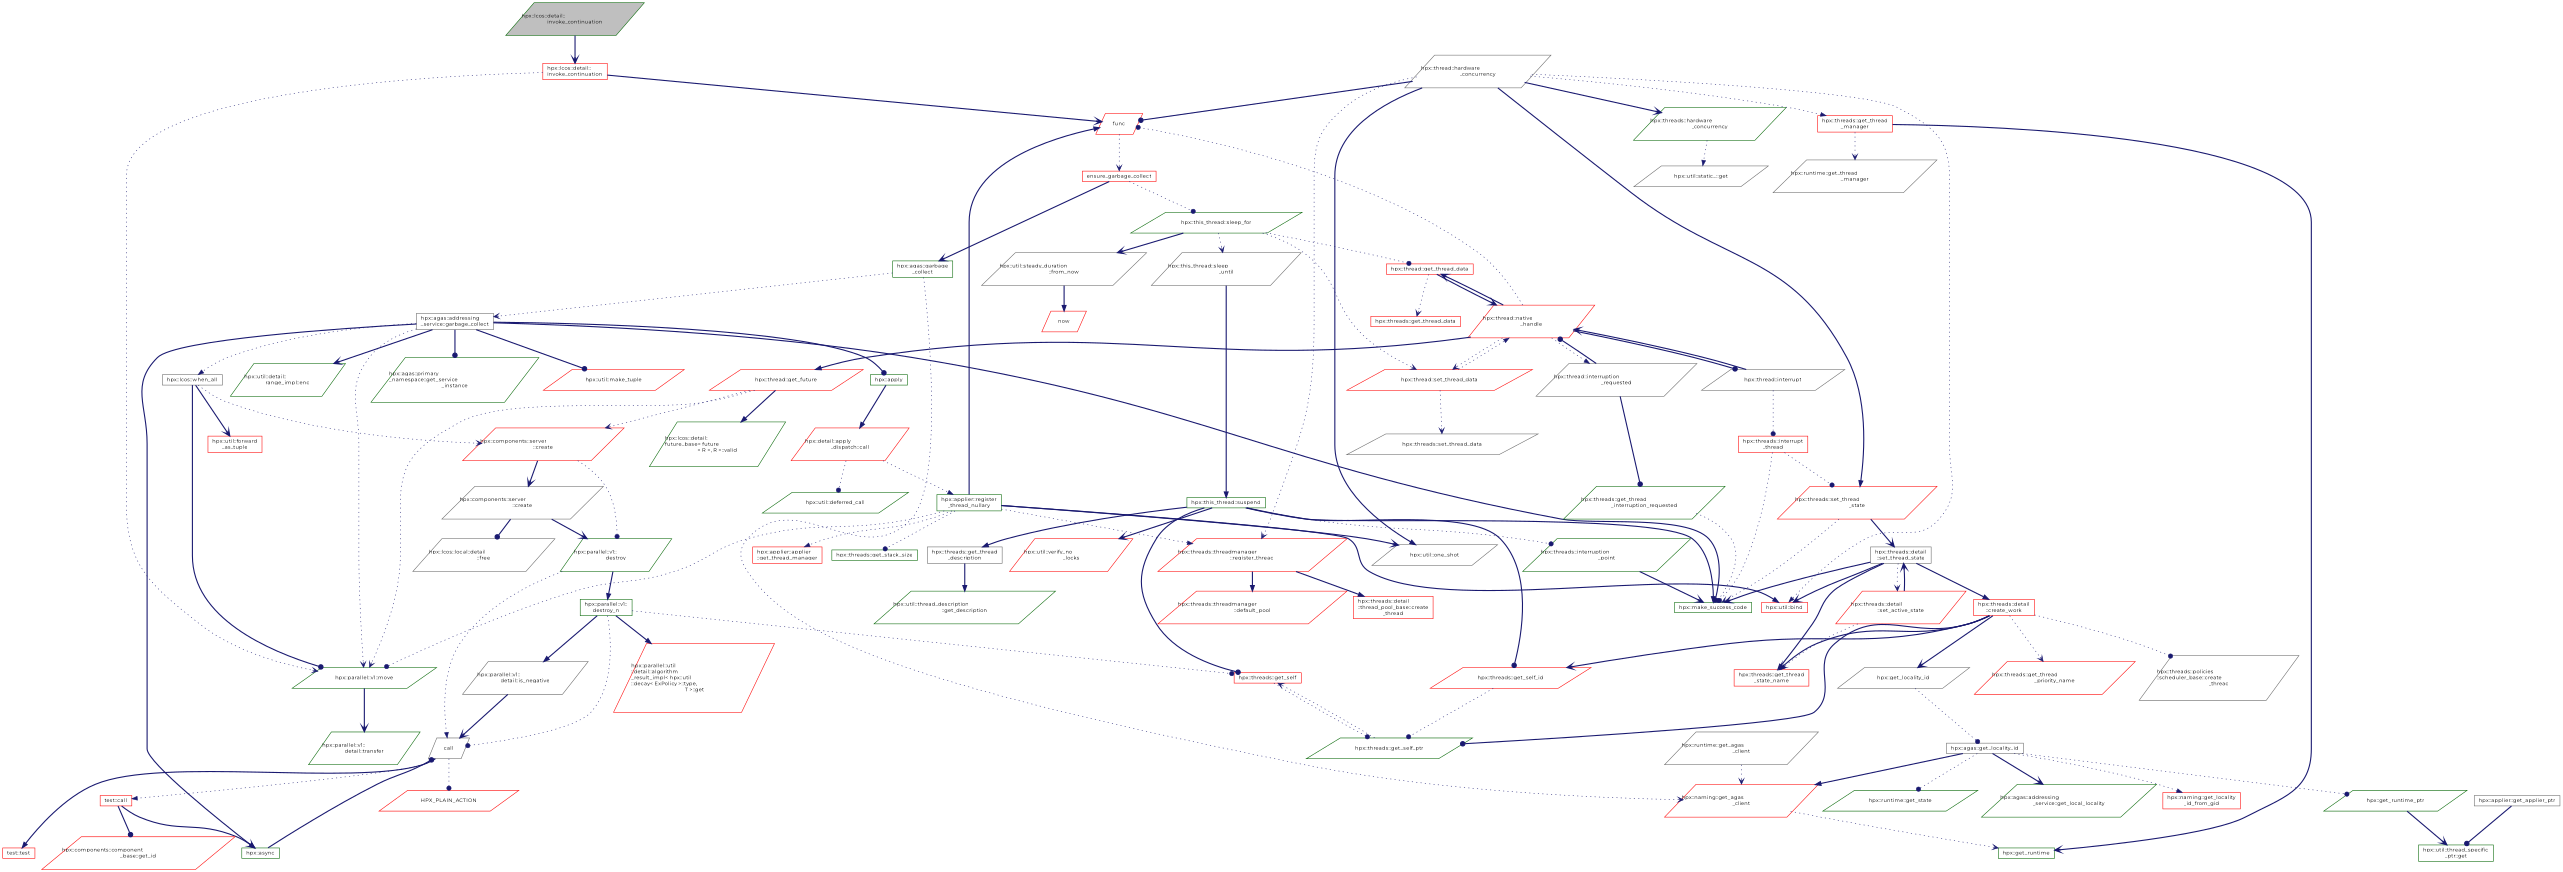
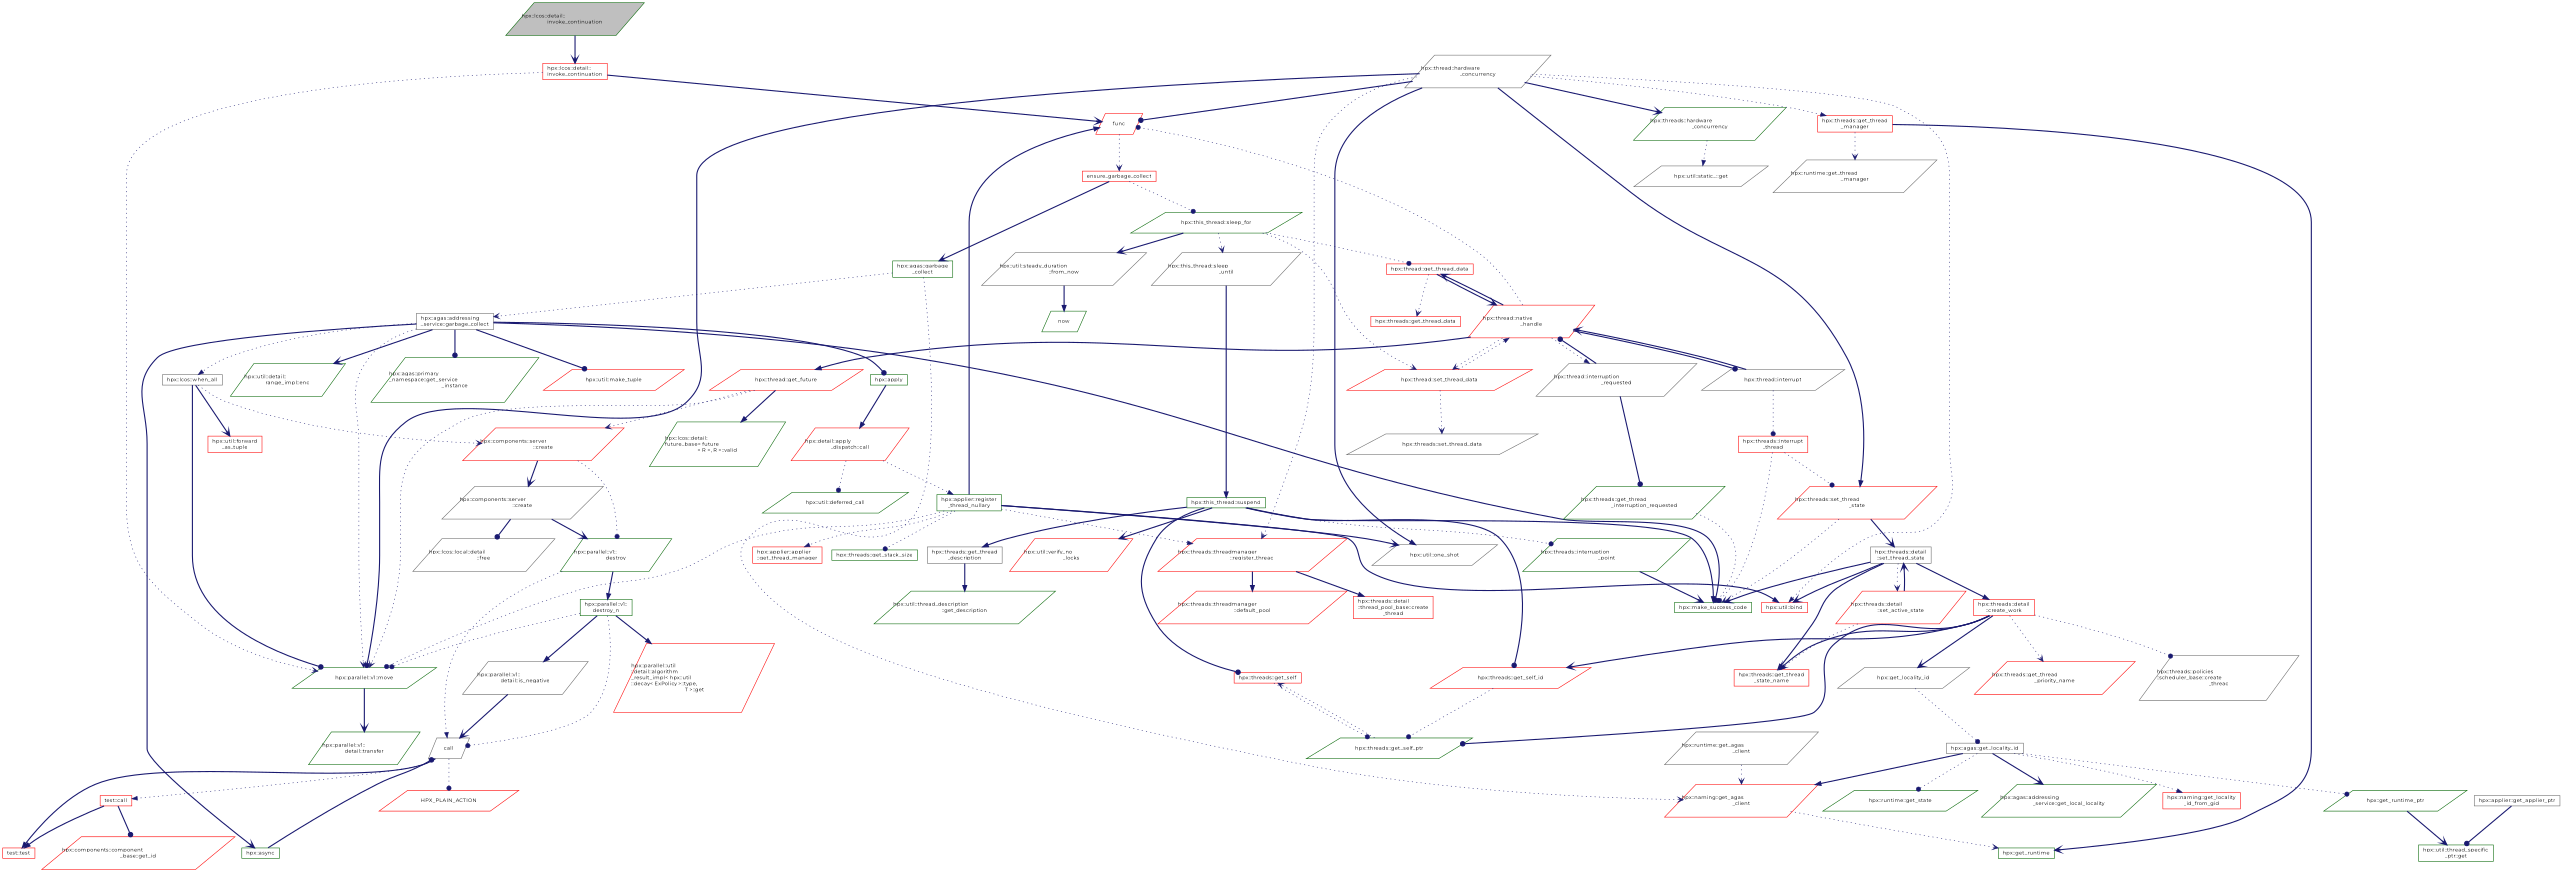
  digraph {
    fontname=Montserrat
    rankdir=TB
    node [color=red fillcolor=white fontname=Montserrat fontsize=10 shape=parallelogram style=filled]
    edge [arrowhead=vee color=midnightblue fontname=Montserrat fontsize=10 labelfontname=Helvetica labelfontsize=10 style=bold]
    n1 [color=darkgreen fillcolor=grey75 fontcolor=black height=0.2 label="hpx::lcos::detail::\linvoke_continuation" width=0.4]
    n2 [height=0.2 label="hpx::lcos::detail::\linvoke_continuation" shape=box width=0.4]
    n3 [height=0.2 label=func width=0.4]
    n4 [color=darkgreen height=0.2 label="hpx::parallel::v1::move" width=0.4]
    n5 [height=0.2 label=ensure_garbage_collect shape=box width=0.4]
    n6 [color=darkgreen height=0.2 label="hpx::parallel::v1::\ldetail::transfer" width=0.4]
    n7 [color=darkgreen height=0.2 label="hpx::this_thread::sleep_for" width=0.4]
    n8 [color=darkgreen height=0.2 label="hpx::agas::garbage\l_collect" shape=box width=0.4]
    n9 [color=gray40 height=0.2 label="hpx::this_thread::sleep\l_until" width=0.4]
    n10 [color=gray40 height=0.2 label="hpx::util::steady_duration\l::from_now" width=0.4]
    n11 [height=0.2 label="hpx::thread::get_thread_data" shape=box width=0.4]
    n12 [height=0.2 label="hpx::thread::set_thread_data" width=0.4]
    n13 [height=0.2 label="hpx::naming::get_agas\l_client" width=0.4]
    n14 [color=gray40 height=0.2 label="hpx::agas::addressing\l_service::garbage_collect" shape=box width=0.4]
    n15 [color=darkgreen height=0.2 label="hpx::this_thread::suspend" shape=box width=0.4]
-   n16 [height=0.2 label=now width=0.4]
+   n16 [color=darkgreen height=0.2 label=now width=0.4]
    n17 [height=0.2 label="hpx::threads::get_thread_data" shape=box width=0.4]
    n18 [height=0.2 label="hpx::thread::native\l_handle" width=0.4]
    n19 [color=gray40 height=0.2 label="hpx::threads::set_thread_data" width=0.4]
    n20 [height=0.2 label="hpx::threads::get_self" shape=box width=0.4]
    n21 [height=0.2 label="hpx::threads::get_self_id" width=0.4]
    n22 [color=darkgreen height=0.2 label="hpx::threads::interruption\l_point" width=0.4]
    n23 [color=darkgreen height=0.2 label="hpx::make_success_code" shape=box width=0.4]
    n24 [height=0.2 label="hpx::util::verify_no\l_locks" width=0.4]
    n25 [color=gray40 height=0.2 label="hpx::threads::get_thread\l_description" shape=box width=0.4]
    n26 [color=darkgreen height=0.2 label="hpx::threads::get_self_ptr" width=0.4]
    n27 [color=darkgreen height=0.2 label="hpx::util::thread_description\l::get_description" width=0.4]
    n28 [color=gray40 height=0.2 label="hpx::thread::interrupt" width=0.4]
    n29 [color=gray40 height=0.2 label="hpx::thread::interruption\l_requested" width=0.4]
    n30 [height=0.2 label="hpx::thread::get_future" width=0.4]
    n31 [color=gray40 height=0.2 label="hpx::thread::hardware\l_concurrency" width=0.4]
    n32 [color=darkgreen height=0.2 label="hpx::threads::hardware\l_concurrency" width=0.4]
    n33 [height=0.2 label="hpx::util::bind" shape=box width=0.4]
    n34 [color=gray40 height=0.2 label="hpx::util::one_shot" width=0.4]
    n35 [height=0.2 label="hpx::threads::get_thread\l_manager" shape=box width=0.4]
    n36 [height=0.2 label="hpx::threads::threadmanager\l::register_thread" width=0.4]
    n37 [height=0.2 label="hpx::threads::set_thread\l_state" width=0.4]
    n38 [height=0.2 label="hpx::threads::interrupt\l_thread" shape=box width=0.4]
    n39 [color=darkgreen height=0.2 label="hpx::threads::get_thread\l_interruption_requested" width=0.4]
    n40 [color=darkgreen height=0.2 label="hpx::lcos::detail::\lfuture_base\< future\l\< R \>, R \>::valid" width=0.4]
    n41 [height=0.2 label="hpx::components::server\l::create" width=0.4]
    n42 [color=gray40 height=0.2 label="hpx::util::static_::get" width=0.4]
    n43 [color=darkgreen height=0.2 label="hpx::get_runtime" shape=box width=0.4]
    n44 [color=gray40 height=0.2 label="hpx::runtime::get_thread\l_manager" width=0.4]
    n45 [height=0.2 label="hpx::threads::threadmanager\l::default_pool" width=0.4]
    n46 [height=0.2 label="hpx::threads::detail\l::thread_pool_base::create\l_thread" shape=box width=0.4]
    n47 [color=gray40 height=0.2 label="hpx::threads::detail\l::set_thread_state" shape=box width=0.4]
    n48 [height=0.2 label="hpx::threads::get_thread\l_state_name" shape=box width=0.4]
    n49 [height=0.2 label="hpx::threads::detail\l::set_active_state" width=0.4]
    n50 [height=0.2 label="hpx::threads::detail\l::create_work" shape=box width=0.4]
    n51 [height=0.2 label="hpx::threads::get_thread\l_priority_name" width=0.4]
    n52 [color=gray40 height=0.2 label="hpx::get_locality_id" width=0.4]
    n53 [color=gray40 height=0.2 label="hpx::threads::policies\l::scheduler_base::create\l_thread" width=0.4]
    n54 [color=gray40 height=0.2 label="hpx::agas::get_locality_id" shape=box width=0.4]
    n55 [color=darkgreen height=0.2 label="hpx::get_runtime_ptr" width=0.4]
    n56 [color=darkgreen height=0.2 label="hpx::runtime::get_state" width=0.4]
    n57 [color=darkgreen height=0.2 label="hpx::agas::addressing\l_service::get_local_locality" width=0.4]
    n58 [height=0.2 label="hpx::naming::get_locality\l_id_from_gid" shape=box width=0.4]
    n59 [color=darkgreen height=0.2 label="hpx::util::thread_specific\l_ptr::get" shape=box width=0.4]
    n60 [color=gray40 height=0.2 label="hpx::runtime::get_agas\l_client" width=0.4]
    n61 [color=gray40 height=0.2 label="hpx::components::server\l::create" width=0.4]
    n62 [color=darkgreen height=0.2 label="hpx::parallel::v1::\ldestroy" width=0.4]
    n63 [color=gray40 height=0.2 label="hpx::lcos::local::detail\l::free" width=0.4]
    n64 [color=gray40 height=0.2 label=call width=0.4]
    n65 [color=darkgreen height=0.2 label="hpx::parallel::v1::\ldestroy_n" shape=box width=0.4]
    n66 [height=0.2 label="test::test" shape=box width=0.4]
    n67 [height=0.2 label=HPX_PLAIN_ACTION width=0.4]
    n68 [height=0.2 label="test::call" shape=box width=0.4]
    n69 [color=gray40 height=0.2 label="hpx::parallel::v1::\ldetail::is_negative" width=0.4]
    n70 [height=0.2 label="hpx::parallel::util\l::detail::algorithm\l_result_impl\< hpx::util\l::decay\< ExPolicy \>::type,\l T \>::get" width=0.4]
    n71 [color=darkgreen height=0.2 label="hpx::async" shape=box width=0.4]
    n72 [height=0.2 label="hpx::components::component\l_base::get_id" width=0.4]
    n73 [color=darkgreen height=0.2 label="hpx::agas::primary\l_namespace::get_service\l_instance" width=0.4]
    n74 [height=0.2 label="hpx::util::make_tuple" width=0.4]
    n75 [color=darkgreen height=0.2 label="hpx::util::detail::\lrange_impl::end" width=0.4]
    n76 [color=darkgreen height=0.2 label="hpx::apply" shape=box width=0.4]
    n77 [color=gray40 height=0.2 label="hpx::lcos::when_all" shape=box width=0.4]
    n78 [height=0.2 label="hpx::detail::apply\l_dispatch::call" width=0.4]
    n79 [height=0.2 label="hpx::util::forward\l_as_tuple" shape=box width=0.4]
    n80 [color=darkgreen height=0.2 label="hpx::applier::register\l_thread_nullary" shape=box width=0.4]
    n81 [color=darkgreen height=0.2 label="hpx::util::deferred_call" width=0.4]
    n82 [color=darkgreen height=0.2 label="hpx::threads::get_stack_size" shape=box width=0.4]
    n83 [height=0.2 label="hpx::applier::applier\l::get_thread_manager" shape=box width=0.4]
    n84 [color=gray40 height=0.2 label="hpx::applier::get_applier_ptr" shape=box width=0.4]
    n1 -> n2
    n2 -> n3
    n2 -> n4 [style=dotted]
    n3 -> n5 [style=dotted]
    n4 -> n6
    n5 -> n7 [arrowhead=dot style=dotted]
    n5 -> n8
    n7 -> n9 [style=dotted]
    n7 -> n10
    n7 -> n11 [arrowhead=dot style=dotted]
    n7 -> n12 [style=dotted]
    n8 -> n13 [style=dotted]
    n8 -> n14 [style=dotted]
    n9 -> n15 [arrowhead=normal]
    n10 -> n16 [arrowhead=normal]
    n11 -> n17 [style=dotted]
    n11 -> n18
    n12 -> n18 [arrowhead=normal style=dotted]
    n12 -> n19 [style=dotted]
    n13 -> n43 [style=dotted]
    n14 -> n4 [style=dotted]
    n14 -> n23 [arrowhead=dot]
    n14 -> n71
    n14 -> n73 [arrowhead=dot]
    n14 -> n74 [arrowhead=dot]
    n14 -> n75
    n14 -> n76 [arrowhead=dot]
    n14 -> n77 [arrowhead=normal style=dotted]
    n15 -> n20 [arrowhead=dot]
    n15 -> n21 [arrowhead=dot]
    n15 -> n22 [arrowhead=dot style=dotted]
    n15 -> n23 [arrowhead=normal]
    n15 -> n24
    n15 -> n25 [arrowhead=normal]
    n18 -> n3 [arrowhead=dot style=dotted]
    n18 -> n11
    n18 -> n12 [style=dotted]
    n18 -> n28 [arrowhead=dot]
    n18 -> n29 [arrowhead=normal style=dotted]
    n18 -> n30 [arrowhead=normal]
    n20 -> n26 [arrowhead=dot style=dotted]
    n21 -> n26 [arrowhead=dot style=dotted]
    n22 -> n23
    n25 -> n27 [arrowhead=normal]
    n26 -> n20 [style=dotted]
    n28 -> n18
    n28 -> n38 [arrowhead=dot style=dotted]
    n29 -> n18 [arrowhead=dot]
    n29 -> n39 [arrowhead=dot]
    n30 -> n4 [style=dotted]
    n30 -> n40 [arrowhead=normal]
    n30 -> n41 [style=dotted]
    n31 -> n3 [arrowhead=dot]
+   n31 -> n4 [arrowhead=dot]
    n31 -> n32
    n31 -> n33 [arrowhead=normal style=dotted]
    n31 -> n34 [arrowhead=normal]
    n31 -> n35 [arrowhead=normal style=dotted]
    n31 -> n36 [style=dotted]
    n31 -> n37 [arrowhead=normal]
    n32 -> n42 [arrowhead=normal style=dotted]
    n35 -> n43
    n35 -> n44 [style=dotted]
    n36 -> n45 [arrowhead=normal]
    n36 -> n46 [arrowhead=normal]
    n37 -> n23 [style=dotted]
    n37 -> n47
    n38 -> n23 [arrowhead=dot style=dotted]
    n38 -> n37 [arrowhead=dot style=dotted]
    n39 -> n23 [arrowhead=dot style=dotted]
    n41 -> n61
    n41 -> n62 [arrowhead=dot style=dotted]
    n47 -> n23
    n47 -> n33
    n47 -> n48 [arrowhead=normal]
    n47 -> n49 [style=dotted]
    n47 -> n50 [arrowhead=normal]
    n49 -> n47
    n49 -> n48 [arrowhead=normal style=dotted]
    n50 -> n21
    n50 -> n26 [arrowhead=dot]
    n50 -> n48
    n50 -> n51 [style=dotted]
    n50 -> n52
    n50 -> n53 [arrowhead=dot style=dotted]
    n52 -> n54 [arrowhead=dot style=dotted]
    n54 -> n13 [arrowhead=normal]
    n54 -> n55 [arrowhead=dot style=dotted]
    n54 -> n56 [arrowhead=dot style=dotted]
    n54 -> n57
    n54 -> n58 [arrowhead=normal style=dotted]
    n55 -> n59
    n60 -> n13 [style=dotted]
    n61 -> n62
    n61 -> n63 [arrowhead=dot]
    n62 -> n64 [arrowhead=normal style=dotted]
    n62 -> n65 [arrowhead=normal]
    n64 -> n66 [arrowhead=normal]
    n64 -> n67 [arrowhead=dot style=dotted]
    n64 -> n68 [arrowhead=normal style=dotted]
-   n65 -> n20 [arrowhead=dot style=dotted]
+   n65 -> n4 [arrowhead=dot style=dotted]
    n65 -> n64 [arrowhead=dot style=dotted]
    n65 -> n69 [arrowhead=normal]
    n65 -> n70 [arrowhead=normal]
-   n68 -> n71 [arrowhead=normal]
+   n68 -> n66 [arrowhead=normal]
    n68 -> n72 [arrowhead=dot]
    n69 -> n64
    n71 -> n64 [arrowhead=dot]
    n76 -> n78 [arrowhead=normal]
    n77 -> n4 [arrowhead=dot]
    n77 -> n41 [style=dotted]
    n77 -> n79
    n78 -> n80 [arrowhead=normal style=dotted]
    n78 -> n81 [arrowhead=dot style=dotted]
    n80 -> n3 [arrowhead=normal]
    n80 -> n4 [arrowhead=dot style=dotted]
    n80 -> n33 [arrowhead=normal]
    n80 -> n34
    n80 -> n36 [arrowhead=normal style=dotted]
    n80 -> n82 [arrowhead=dot style=dotted]
    n80 -> n83 [arrowhead=normal style=dotted]
    n84 -> n59 [arrowhead=dot]
  }
